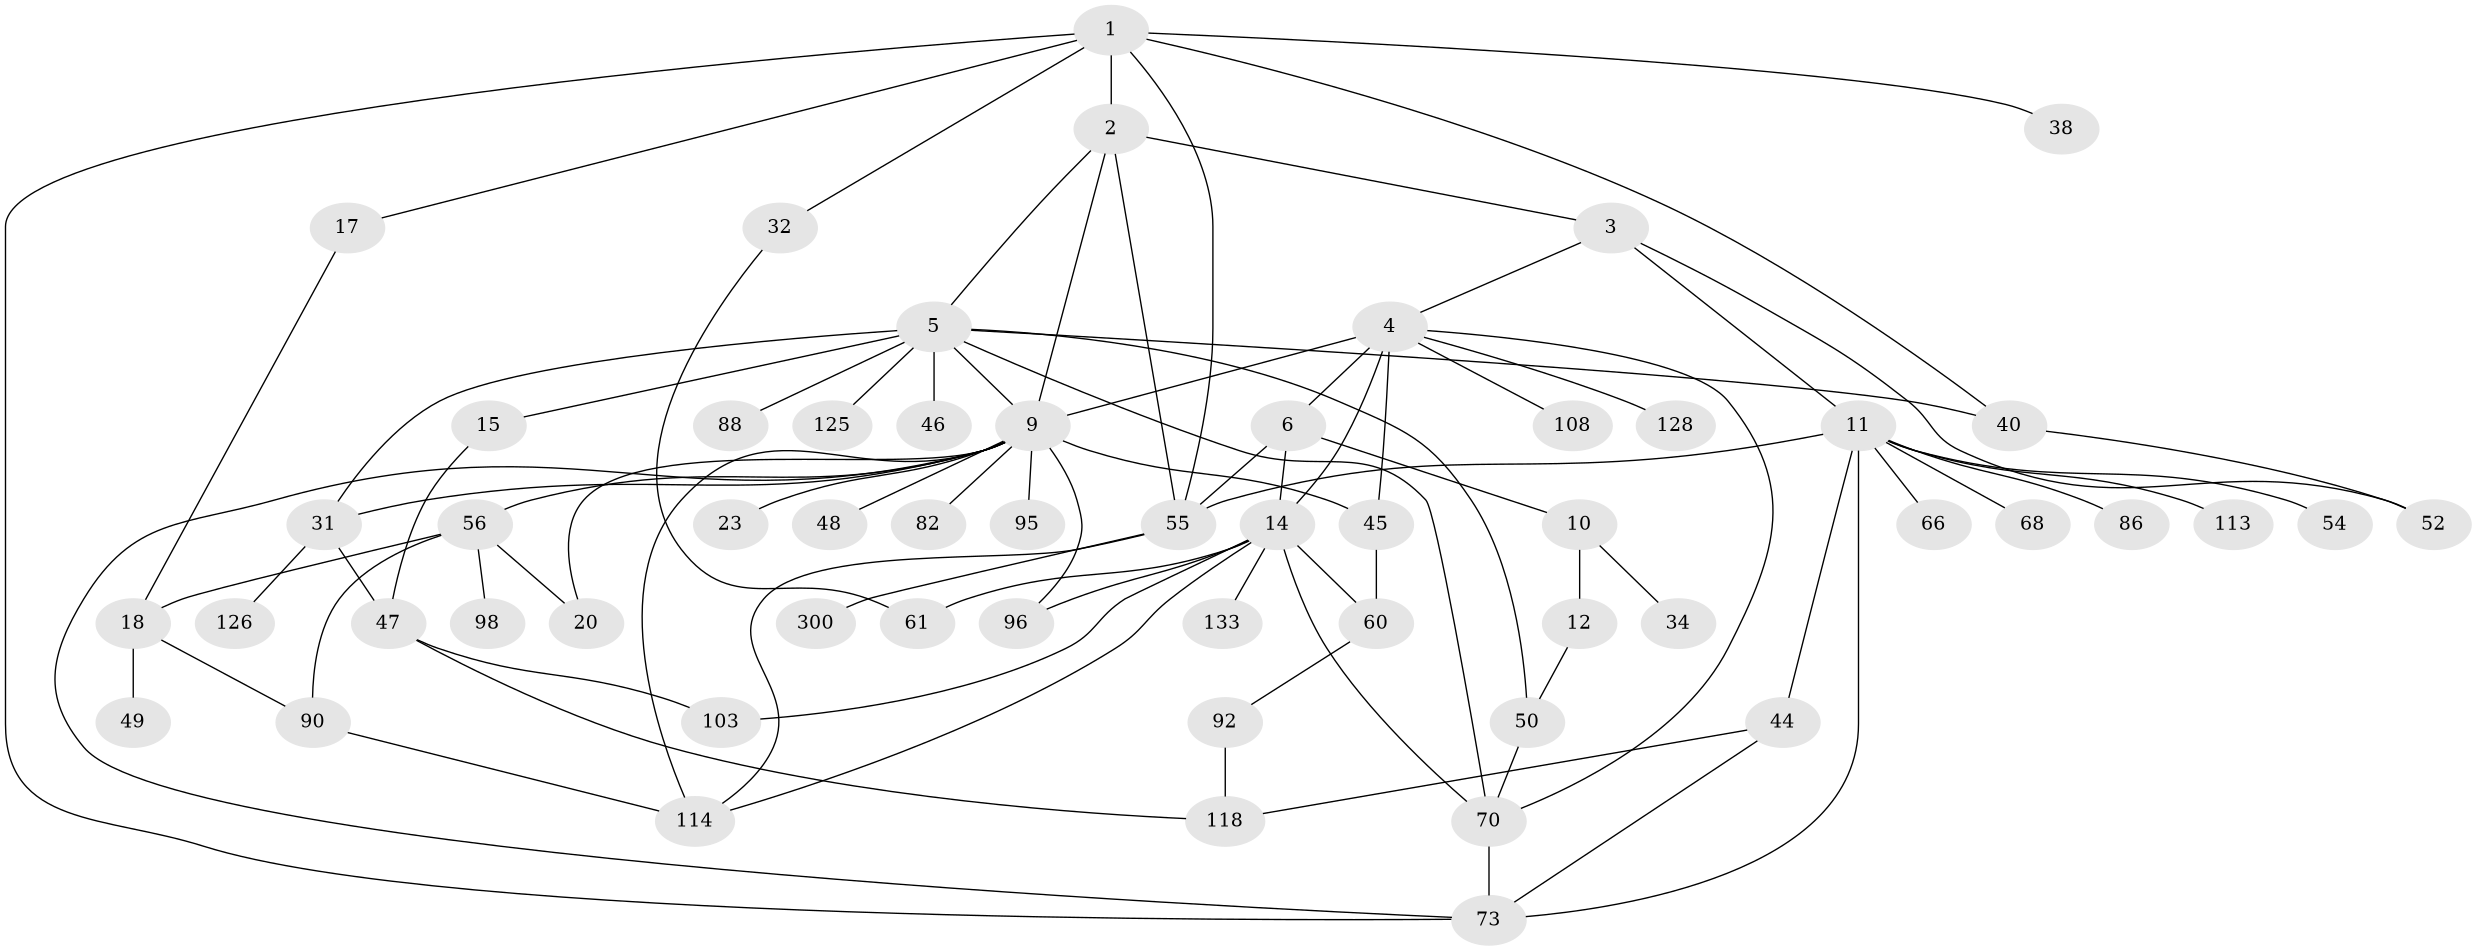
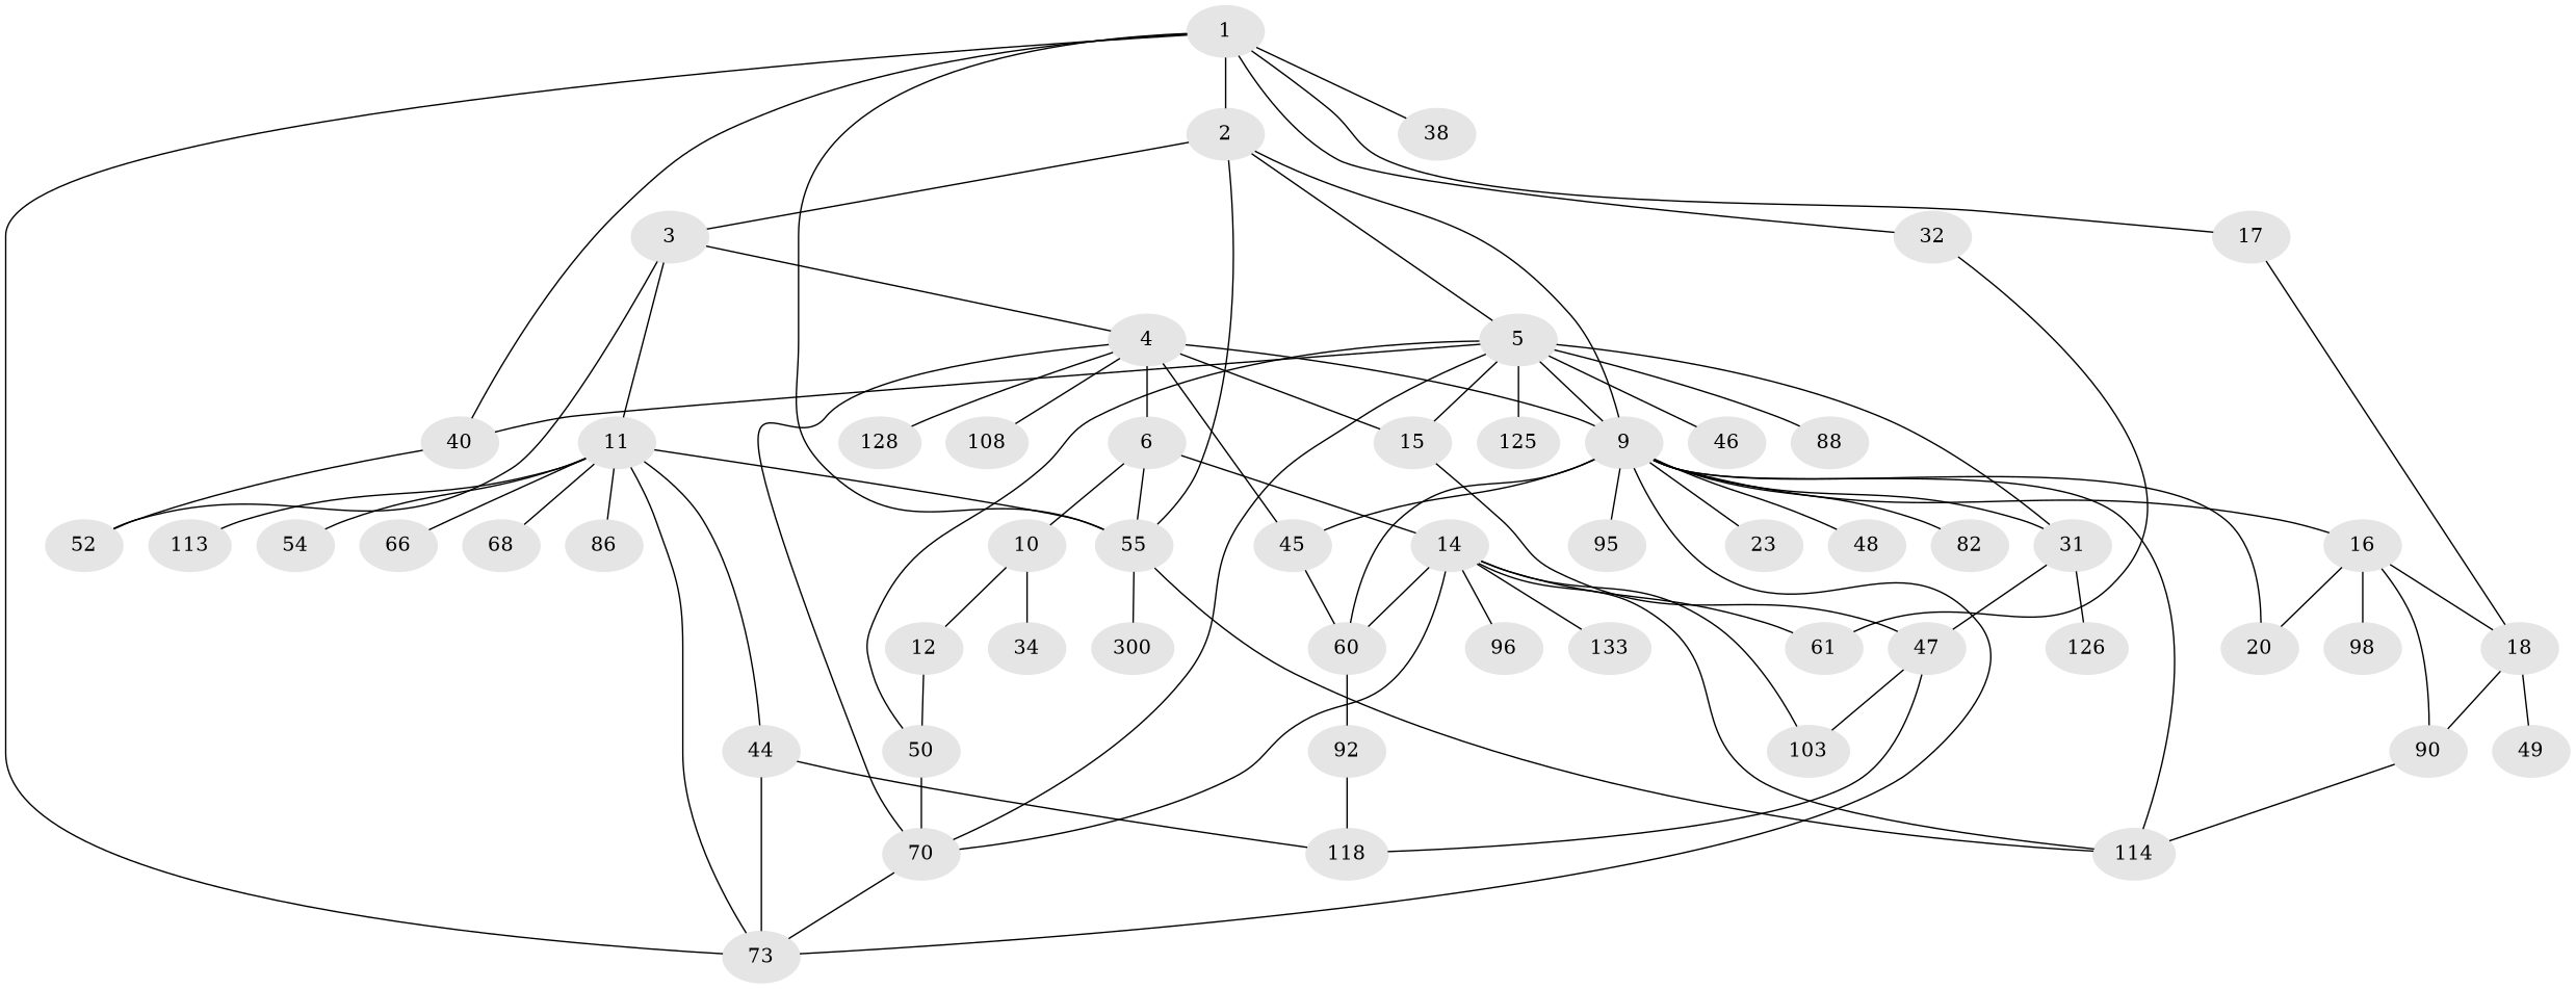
  graph {
    node [color=gray90 style=filled]
    1 [super="+13+111+8"]
    2 [super="+56+36+112+79"]
    17 [super="+67"]
    32
    38 [super="+85"]
    40
    55 [super="+115+71"]
    73 [super="+107"]
    3 [super="+39"]
    5 [super="+76+22+7"]
    9 [super="+101+19+33+30+75"]
    18 [super="+28+99"]
    61 [super="+84"]
    52 [super="+91"]
    114 [super="+127+120"]
    n16 [label=300]
    4 [super="+35+27"]
    11 [super="+25+43+81"]
    15 [super="+87"]
    70 [super="+130+97"]
    31 [super="+65+131"]
    46
    50
    88
    125
    45 [super="+142+139"]
-   16 [super="+29" label=56]
+   16 [super="+29"]
    20
    23
    48 [super="+82+89"]
    n31 [label=82]
    95
    96
    6
    108
    128
    44 [super="+69+63"]
    54
    66
    68
    86
    113
    10
    14 [super="+104+57"]
    47 [super="+58+121+141"]
    60 [super="+64"]
    126
    12 [super="+123+42"]
    34
    103 [super="+135"]
    133
    90
    98
    118 [super="+119"]
    92
    49 [super="+93+62+124"]
    1 -- 2
    1 -- 17
    1 -- 32
    1 -- 38
    1 -- 40
    1 -- 55
    1 -- 73
    2 -- 55
    2 -- 3
    2 -- 5
    2 -- 9
    17 -- 18
    32 -- 61
    40 -- 52
    55 -- 114
    55 -- n16
    3 -- 52
    3 -- 4
    3 -- 11
    5 -- 40
    5 -- 9
    5 -- 15
    5 -- 70
    5 -- 31
    5 -- 46
    5 -- 50
    5 -- 88
    5 -- 125 [weight=2]
    9 -- 73
    9 -- 114
    9 -- 31
    9 -- 45
    9 -- 16
    9 -- 20
    9 -- 23
    9 -- 48
    9 -- n31
    9 -- 95
-   9 -- 96
+   9 -- 60
    18 -- 90
    18 -- 49
    4 -- 9 [weight=3]
-   4 -- 14
+   4 -- 15
    4 -- 70
    4 -- 45
    4 -- 6
    4 -- 108
    4 -- 128
    11 -- 55
    11 -- 73
    11 -- 44
    11 -- 54
    11 -- 66
    11 -- 68
    11 -- 86
    11 -- 113
    15 -- 47
    70 -- 73
    31 -- 47
    31 -- 126
    50 -- 70
    45 -- 60
    16 -- 18
    16 -- 20
    16 -- 90
    16 -- 98
    6 -- 55
    6 -- 10
    6 -- 14
    44 -- 73
    44 -- 118
    10 -- 12
    10 -- 34
    14 -- 61
    14 -- 114
    14 -- 70
    14 -- 96
    14 -- 60
    14 -- 103
    14 -- 133
    47 -- 103
    47 -- 118
    60 -- 92
    12 -- 50
    90 -- 114
    92 -- 118
  }
